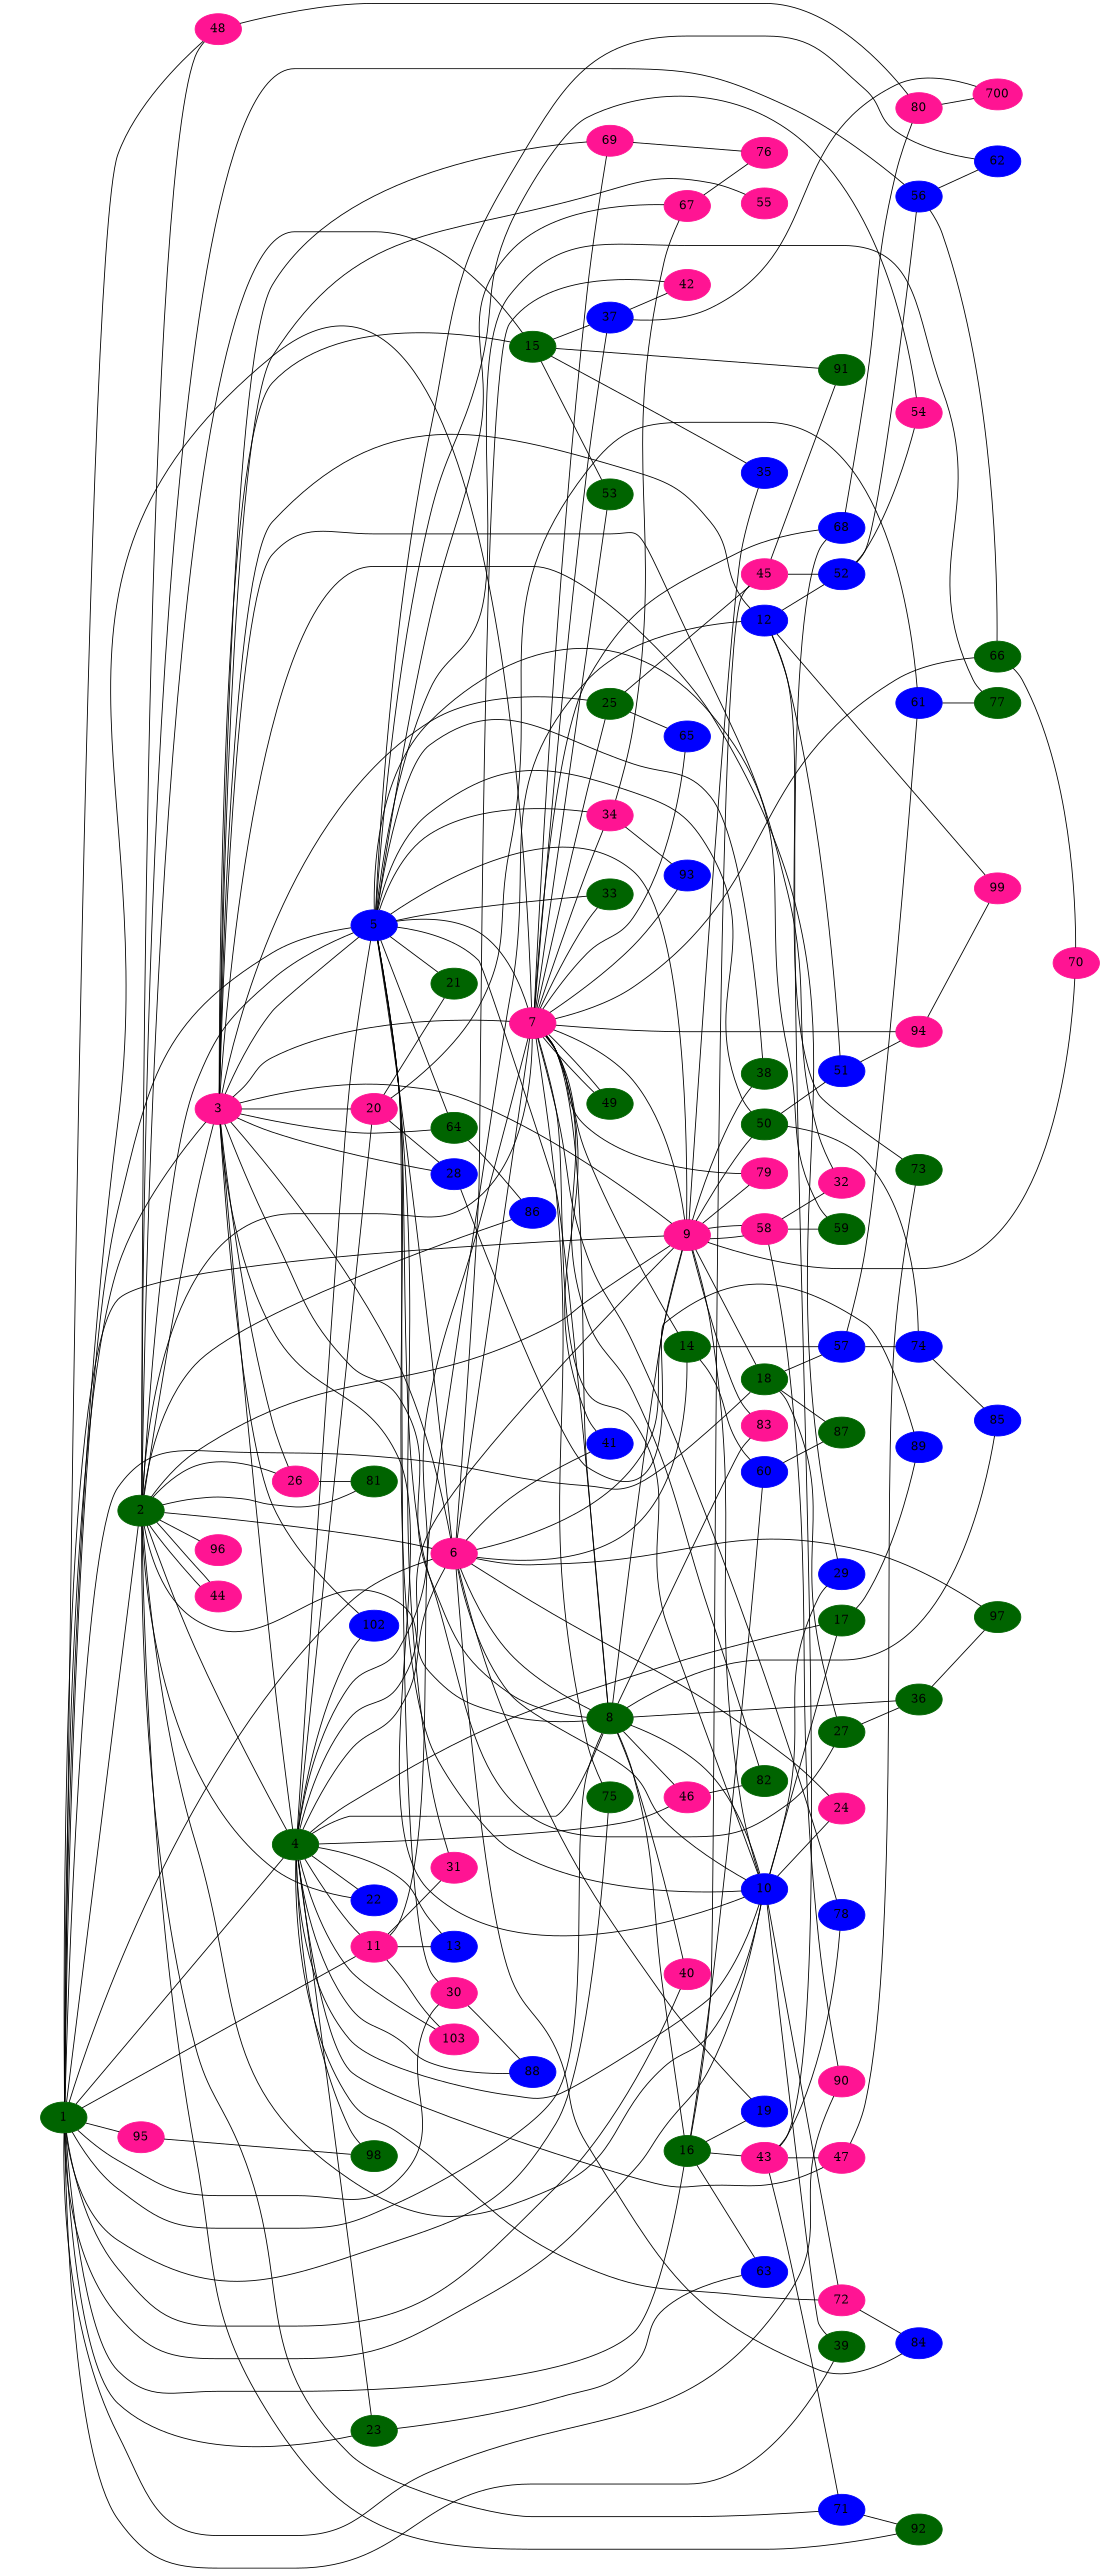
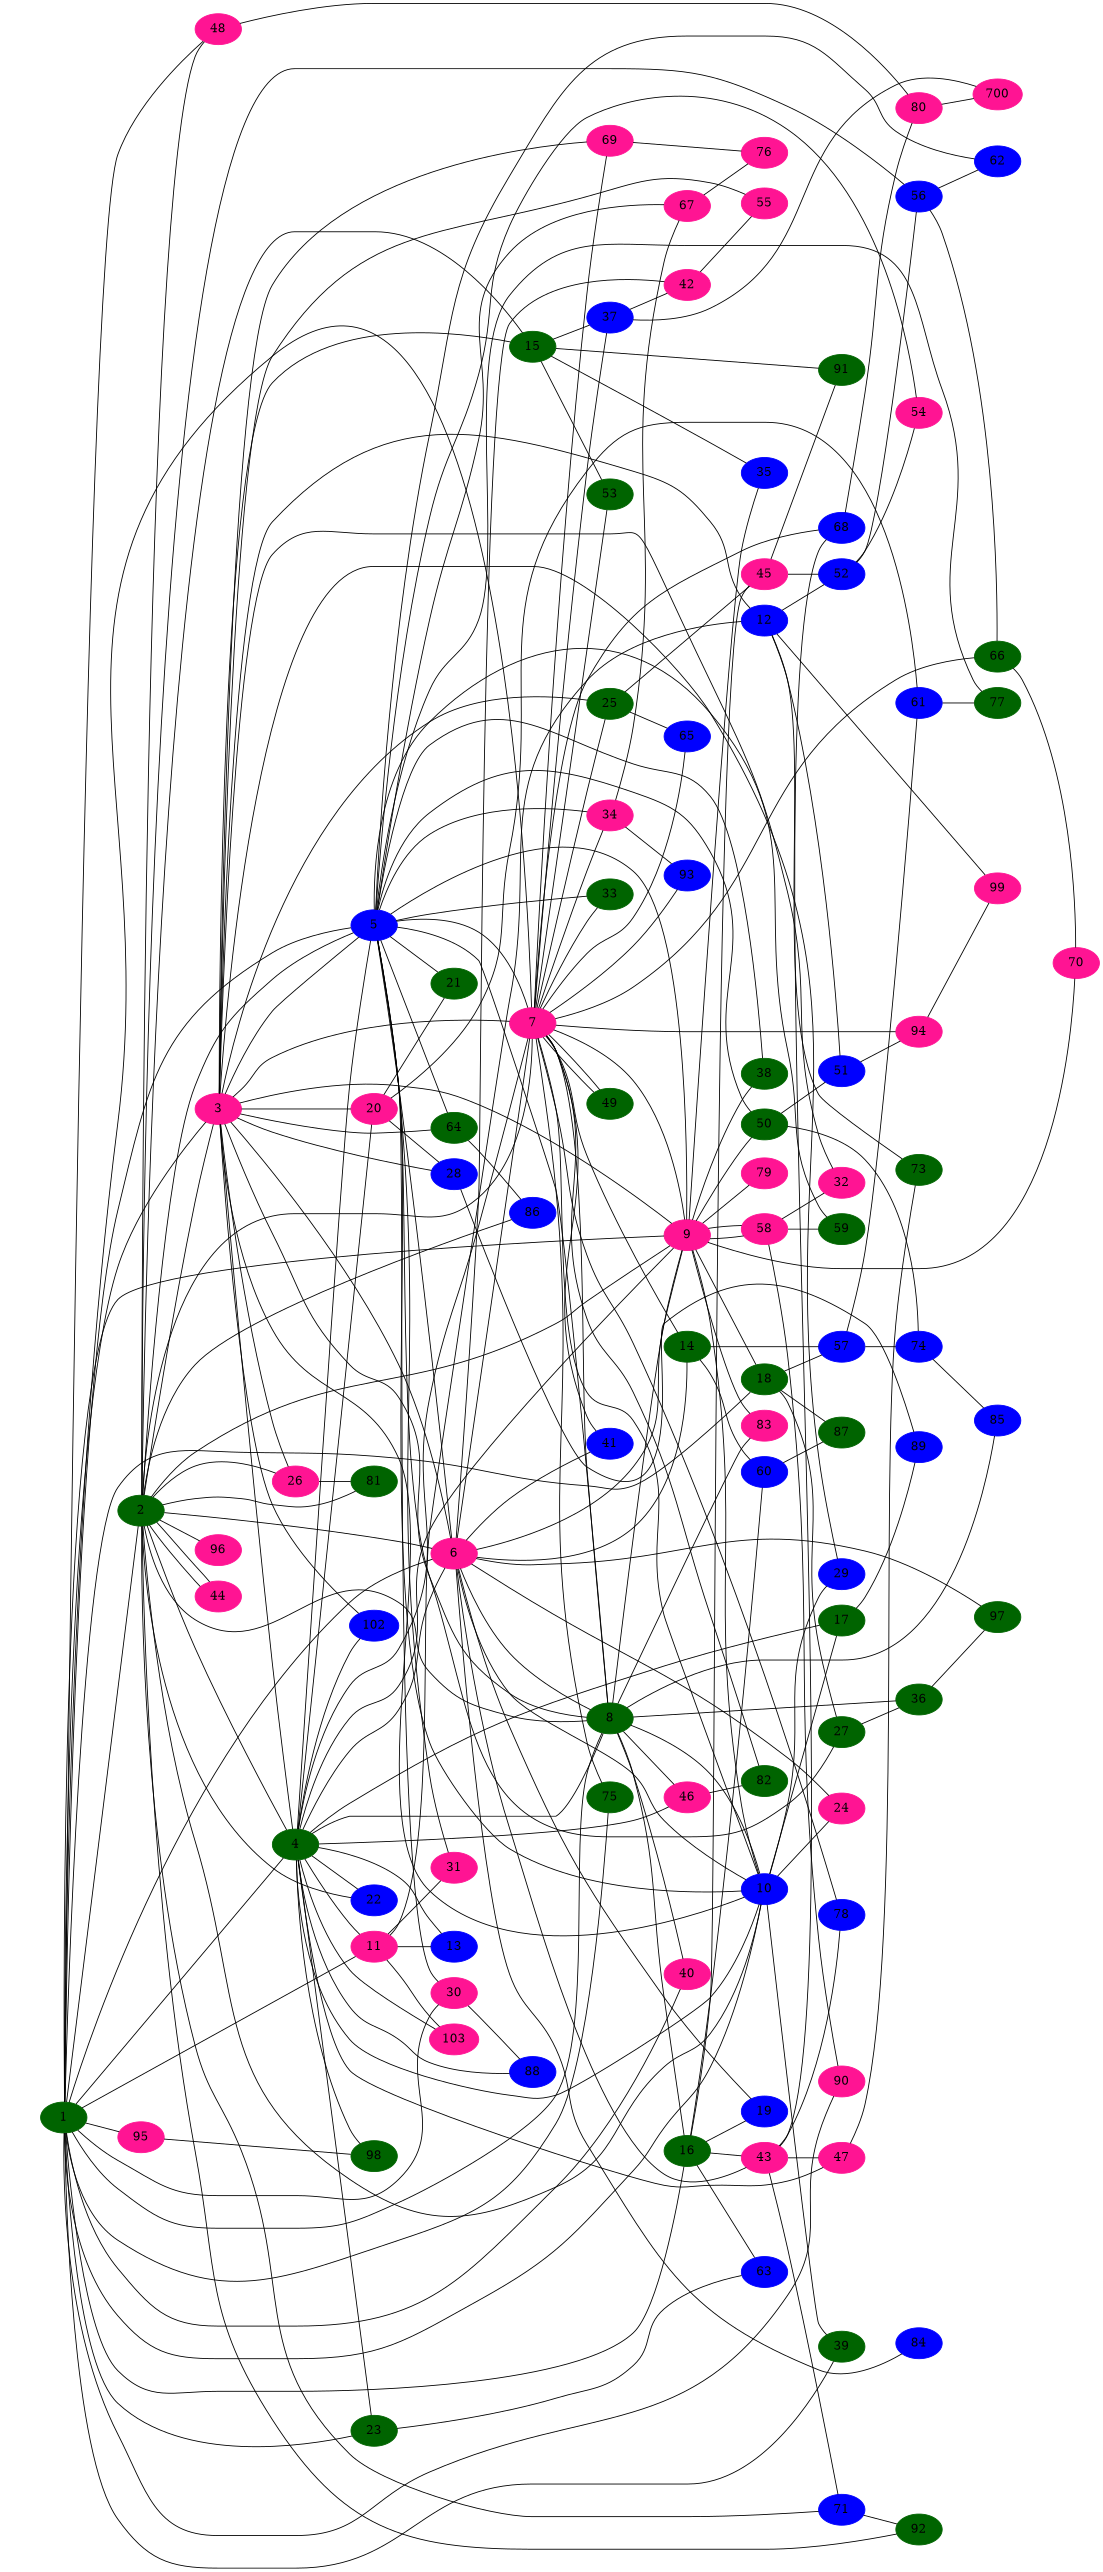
  graph {
    rankdir=LR
    node [color=deeppink style=filled]
    1 [color=darkgreen]
    2 [color=darkgreen]
    3
    4 [color=darkgreen]
    5 [color=blue]
    6
    7
    8 [color=darkgreen]
    9
    10 [color=blue]
    11
    16 [color=darkgreen]
    18 [color=darkgreen]
    23 [color=darkgreen]
    30
    39 [color=darkgreen]
    40
    48
    75 [color=darkgreen]
    90
    95
    15 [color=darkgreen]
    22 [color=blue]
    26
    44
    56 [color=blue]
    71 [color=blue]
    81 [color=darkgreen]
    86 [color=blue]
    92 [color=darkgreen]
    96
    12 [color=blue]
    20
    25 [color=darkgreen]
    28 [color=blue]
    29 [color=blue]
    32
    55
    64 [color=darkgreen]
    69
    102 [color=blue]
    13 [color=blue]
    17 [color=darkgreen]
    46
    47
-   72
    88 [color=blue]
    98 [color=darkgreen]
    n49 [label=103]
    21 [color=darkgreen]
    27 [color=darkgreen]
    31
    33 [color=darkgreen]
    34
    38 [color=darkgreen]
    50 [color=darkgreen]
    54
    59 [color=darkgreen]
    62 [color=blue]
    67
    77 [color=darkgreen]
    14 [color=darkgreen]
    19 [color=blue]
    24
    41 [color=blue]
    42
    43
    84 [color=blue]
    97 [color=darkgreen]
    37 [color=blue]
    49 [color=darkgreen]
    53 [color=darkgreen]
    65 [color=blue]
    66 [color=darkgreen]
    68 [color=blue]
    78 [color=blue]
    79
    82 [color=darkgreen]
    93 [color=blue]
    94
    36 [color=darkgreen]
    83
    85 [color=blue]
    35 [color=blue]
    58
    70
    60 [color=blue]
    45
    63 [color=blue]
    57 [color=blue]
    87 [color=darkgreen]
    80
    91 [color=darkgreen]
    51 [color=blue]
    52 [color=blue]
    73 [color=darkgreen]
    99
    61 [color=blue]
    89 [color=blue]
    76
    n101 [label=700]
    74 [color=blue]
    1 -- 2
    1 -- 3
    1 -- 4
    1 -- 5
    1 -- 6
    1 -- 7
    1 -- 8
    1 -- 9
    1 -- 10
    1 -- 11
    1 -- 16
    1 -- 18
    1 -- 23
    1 -- 30
    1 -- 39
    1 -- 40
    1 -- 48
    1 -- 75
    1 -- 90
    1 -- 95
    2 -- 3
    2 -- 4
    2 -- 5
    2 -- 6
    2 -- 7
    2 -- 8
    2 -- 9
    2 -- 10
    2 -- 48
    2 -- 15
    2 -- 22
    2 -- 26
    2 -- 44
    2 -- 44
    2 -- 56
    2 -- 71
    2 -- 81
    2 -- 86
    2 -- 92
    2 -- 96
    3 -- 4
    3 -- 5
    3 -- 6
    3 -- 7
    3 -- 8
    3 -- 9
    3 -- 10
    3 -- 15
    3 -- 26
    3 -- 12
    3 -- 20
    3 -- 25
    3 -- 28
    3 -- 29
    3 -- 32
    3 -- 55
    3 -- 64
    3 -- 69
    3 -- 102
    4 -- 5
    4 -- 6
    4 -- 7
    4 -- 8
    4 -- 9
    4 -- 10
    4 -- 11
    4 -- 23
    4 -- 22
    4 -- 20
    4 -- 102
    4 -- 13
    4 -- 17
    4 -- 46
    4 -- 47
-   4 -- 72
    4 -- 88
    4 -- 98
    4 -- n49
    5 -- 6
    5 -- 7
    5 -- 8
    5 -- 9
    5 -- 10
    5 -- 30
    5 -- 64
    5 -- 21
    5 -- 27
    5 -- 31
    5 -- 33
    5 -- 34
    5 -- 38
    5 -- 50
    5 -- 54
    5 -- 59
    5 -- 62
    5 -- 67
    5 -- 77
    6 -- 7
    6 -- 8
    6 -- 9
    6 -- 10
    6 -- 14
    6 -- 19
    6 -- 24
    6 -- 41
    6 -- 42
+   6 -- 43
    6 -- 84
    6 -- 97
    7 -- 8
    7 -- 9
    7 -- 10
    7 -- 75
    7 -- 25
    7 -- 69
    7 -- 33
    7 -- 34
    7 -- 14
    7 -- 41
    7 -- 37
    7 -- 49
    7 -- 49
    7 -- 53
    7 -- 65
    7 -- 66
    7 -- 68
    7 -- 78
-   7 -- 79
    7 -- 82
    7 -- 93
    7 -- 94
    8 -- 9
    8 -- 10
    8 -- 16
    8 -- 40
    8 -- 46
    8 -- 36
    8 -- 83
    8 -- 85
    9 -- 10
    9 -- 18
    9 -- 38
    9 -- 50
    9 -- 79
    9 -- 83
    9 -- 35
    9 -- 58
    9 -- 58
    9 -- 70
    10 -- 39
    10 -- 29
    10 -- 17
-   10 -- 72
    10 -- 24
    11 -- 12
    11 -- 13
    11 -- n49
    11 -- 31
    16 -- 19
    16 -- 43
    16 -- 60
    16 -- 45
    16 -- 63
    18 -- 27
    18 -- 57
    18 -- 87
    23 -- 63
    30 -- 88
    48 -- 80
    95 -- 98
    15 -- 37
    15 -- 53
    15 -- 35
    15 -- 91
    26 -- 81
    56 -- 62
    56 -- 66
    71 -- 92
    12 -- 51
    12 -- 52
    12 -- 73
    12 -- 99
    20 -- 28
    20 -- 21
    20 -- 61
    25 -- 65
    25 -- 45
    28 -- 89
    64 -- 86
    69 -- 76
    17 -- 89
    46 -- 82
    47 -- 73
-   72 -- 84
    27 -- 36
    34 -- 67
    34 -- 93
    50 -- 51
    50 -- 74
    67 -- 76
    14 -- 60
    14 -- 57
+   42 -- 55
    43 -- 71
    43 -- 47
    43 -- 68
    43 -- 78
    37 -- 42
    37 -- n101
    66 -- 70
    68 -- 80
    94 -- 99
    36 -- 97
    58 -- 90
    58 -- 32
    58 -- 59
    60 -- 87
    45 -- 91
    45 -- 52
    57 -- 61
    57 -- 74
    80 -- n101
    51 -- 94
    52 -- 56
    52 -- 54
    61 -- 77
    74 -- 85
  }
